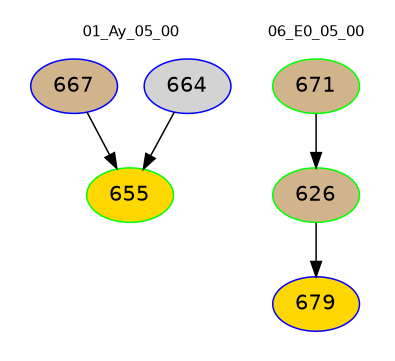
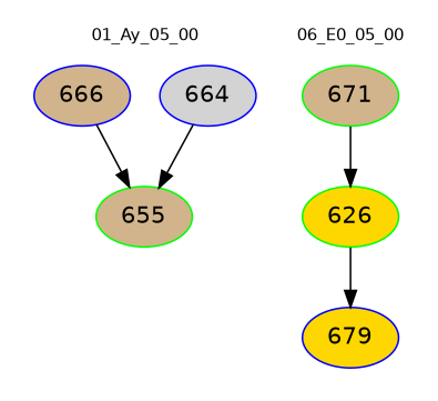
  digraph {
    fontname="DejaVu Sans"
    node [color=blue fillcolor=tan fontname="DejaVu Sans" style=filled]
    edge [color=black fontname="DejaVu Sans"]
    n1 [fillcolor=lightgrey label=664]
-   n2 [color=green fillcolor=gold label=655]
-   n3 [label=667]
+   n2 [color=green label=655]
+   n3 [label=666]
    n4 [color=green label=671]
-   n5 [color=green label=626]
+   n5 [color=green fillcolor=gold label=626]
    n6 [fillcolor=gold label=679]
    subgraph cluster_1 {
      color=white
      fontsize=10
      label="01_Ay_05_00"
      n1
      n2
      n3
    }
    subgraph cluster_2 {
      color=white
      fontsize=10
      label="06_E0_05_00"
      n4
      n5
      n6
    }
    n1 -> n2
    n3 -> n2
    n4 -> n5
    n5 -> n6
  }
